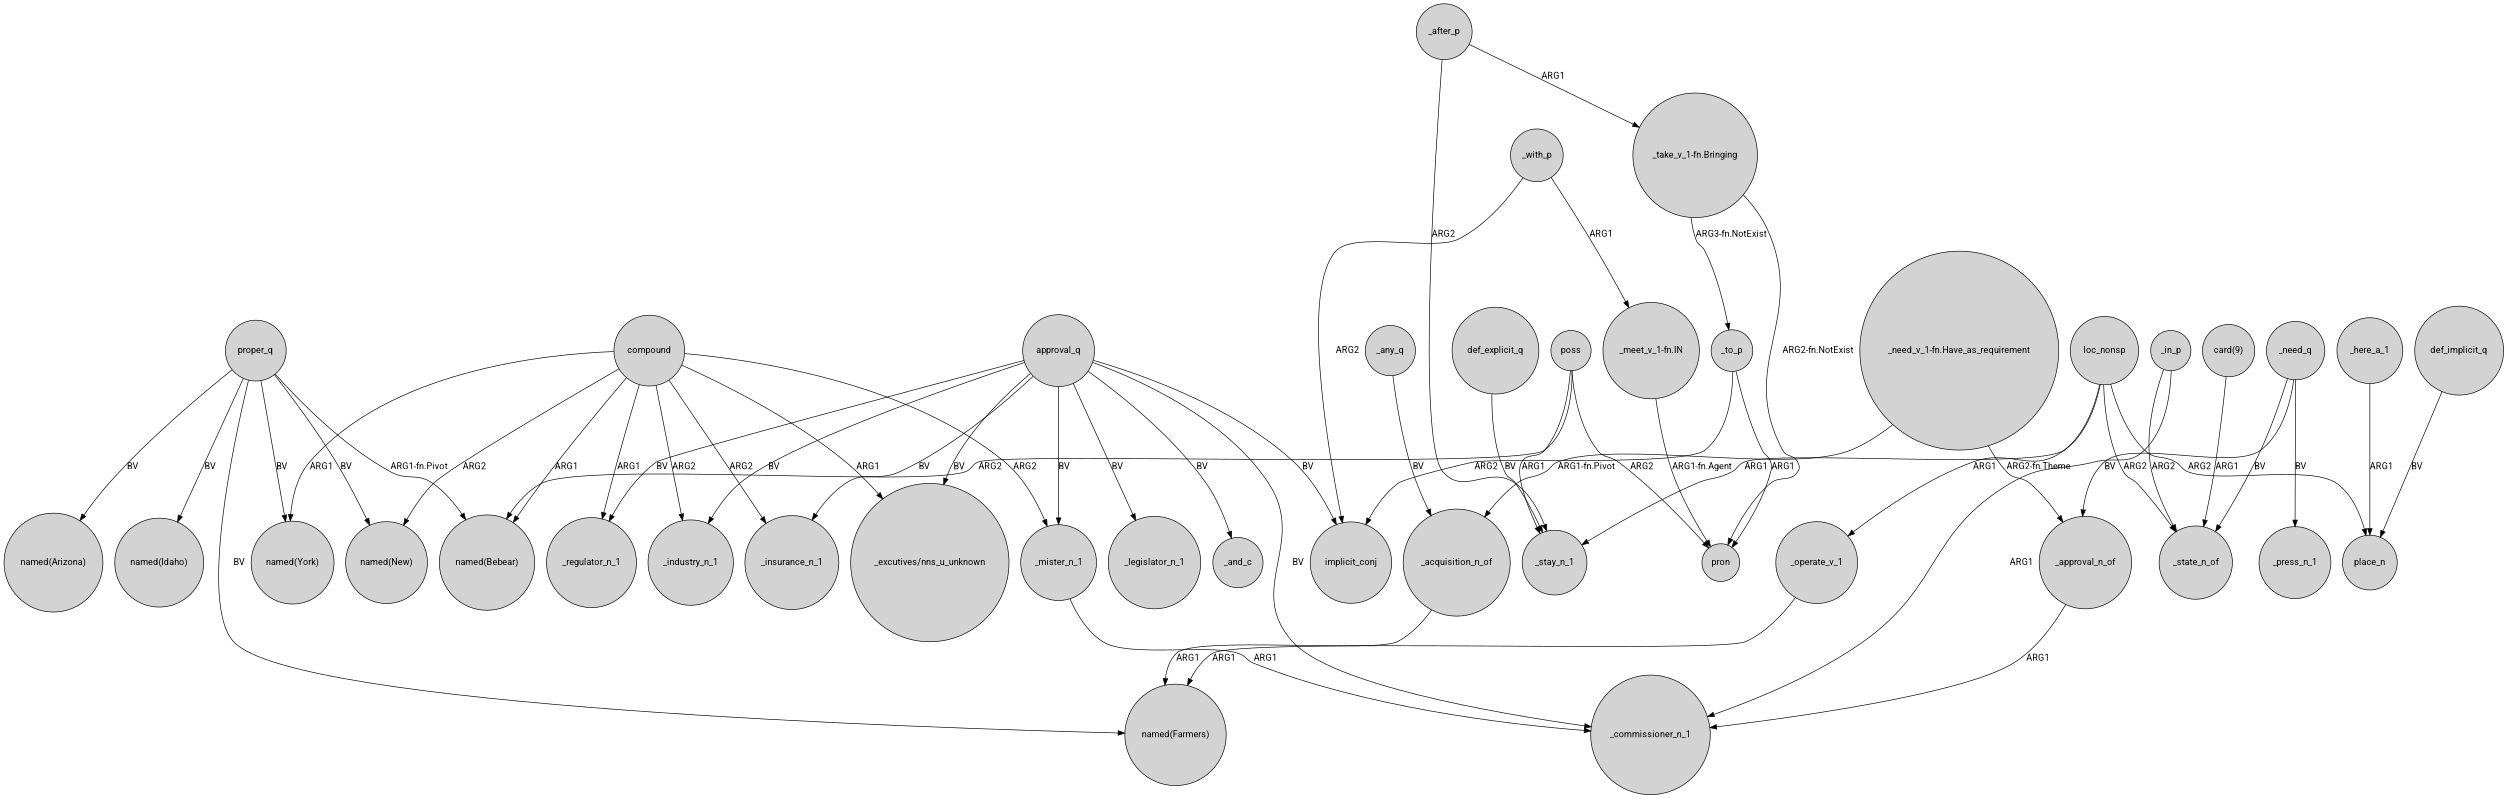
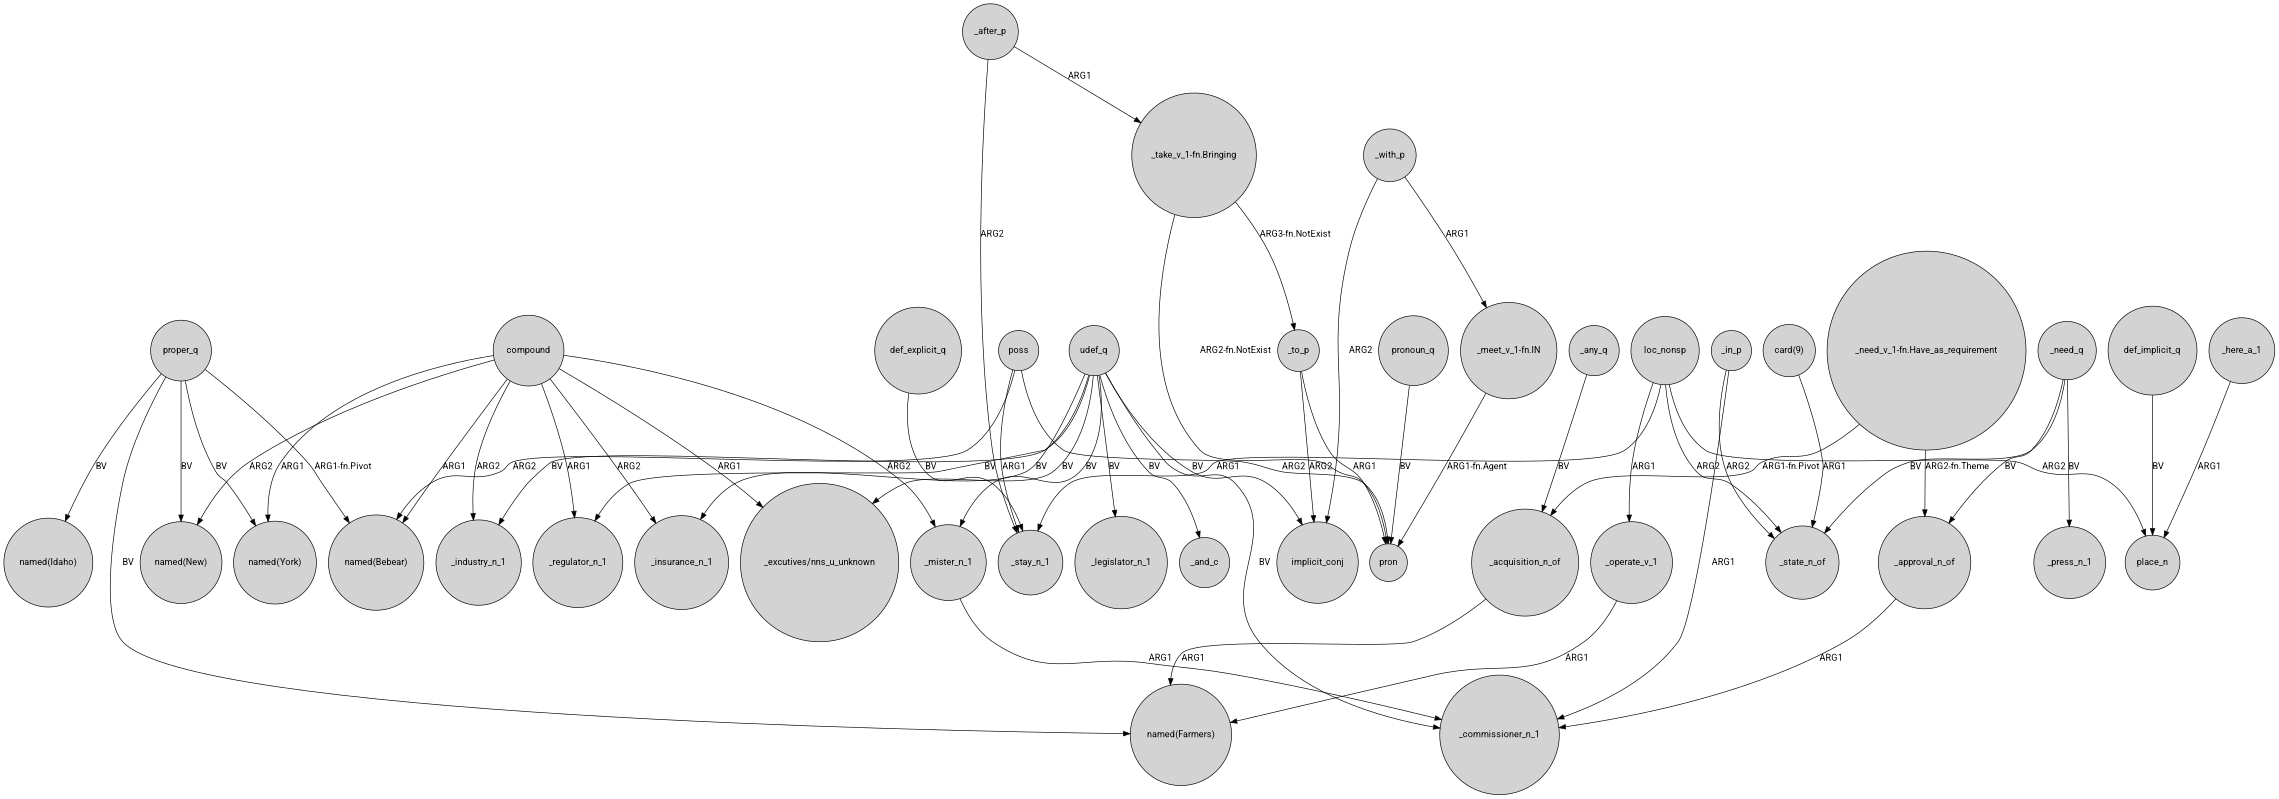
  digraph {
    fontname=Roboto
    node [fontname=Roboto shape=circle style=filled]
    edge [fontname=Roboto]
    _approval_n_of
    _commissioner_n_1
    proper_q
    "named(Idaho)"
    "named(Bebear)"
    "named(Farmers)"
    "named(New)"
    "named(York)"
-   "named(Arizona)"
    def_explicit_q
    _stay_n_1
    n12 [label=_need_q]
    _press_n_1
    _state_n_of
    compound
    _insurance_n_1
    _mister_n_1
    "_excutives/nns_u_unknown"
    _industry_n_1
    _regulator_n_1
    "card(9)"
    poss
    pron
    _here_a_1
    place_n
    _after_p
    "_take_v_1-fn.Bringing"
    _to_p
    implicit_conj
    loc_nonsp
    _operate_v_1
-   udef_q [label=approval_q]
+   udef_q
    _legislator_n_1
    _and_c
    def_implicit_q
    _acquisition_n_of
    _in_p
+   pronoun_q
    _any_q
    _with_p
    "_meet_v_1-fn.IN"
    "_need_v_1-fn.Have_as_requirement"
    _approval_n_of -> _commissioner_n_1 [label=ARG1]
    proper_q -> "named(Idaho)" [label=BV]
    proper_q -> "named(Bebear)" [label="ARG1-fn.Pivot"]
    proper_q -> "named(Farmers)" [label=BV]
    proper_q -> "named(New)" [label=BV]
    proper_q -> "named(York)" [label=BV]
-   proper_q -> "named(Arizona)" [label=BV]
    def_explicit_q -> _stay_n_1 [label=BV]
    n12 -> _approval_n_of [label=BV]
    n12 -> _press_n_1 [label=BV]
    n12 -> _state_n_of [label=BV]
    compound -> "named(Bebear)" [label=ARG1]
    compound -> "named(New)" [label=ARG2]
    compound -> "named(York)" [label=ARG1]
    compound -> _insurance_n_1 [label=ARG2]
    compound -> _mister_n_1 [label=ARG2]
    compound -> "_excutives/nns_u_unknown" [label=ARG1]
    compound -> _industry_n_1 [label=ARG2]
    compound -> _regulator_n_1 [label=ARG1]
    _mister_n_1 -> _commissioner_n_1 [label=ARG1]
    "card(9)" -> _state_n_of [label=ARG1]
    poss -> "named(Bebear)" [label=ARG2]
    poss -> _stay_n_1 [label=ARG1]
    poss -> pron [label=ARG2]
    _here_a_1 -> place_n [label=ARG1]
    _after_p -> _stay_n_1 [label=ARG2]
    _after_p -> "_take_v_1-fn.Bringing" [label=ARG1]
    "_take_v_1-fn.Bringing" -> pron [label="ARG2-fn.NotExist"]
    "_take_v_1-fn.Bringing" -> _to_p [label="ARG3-fn.NotExist"]
    _to_p -> pron [label=ARG1]
    _to_p -> implicit_conj [label=ARG2]
    loc_nonsp -> _stay_n_1 [label=ARG1]
    loc_nonsp -> _state_n_of [label=ARG2]
    loc_nonsp -> place_n [label=ARG2]
    loc_nonsp -> _operate_v_1 [label=ARG1]
    _operate_v_1 -> "named(Farmers)" [label=ARG1]
    udef_q -> _commissioner_n_1 [label=BV]
    udef_q -> _insurance_n_1 [label=BV]
    udef_q -> _mister_n_1 [label=BV]
    udef_q -> "_excutives/nns_u_unknown" [label=BV]
    udef_q -> _industry_n_1 [label=BV]
    udef_q -> _regulator_n_1 [label=BV]
    udef_q -> implicit_conj [label=BV]
    udef_q -> _legislator_n_1 [label=BV]
    udef_q -> _and_c [label=BV]
    def_implicit_q -> place_n [label=BV]
    _acquisition_n_of -> "named(Farmers)" [label=ARG1]
    _in_p -> _commissioner_n_1 [label=ARG1]
    _in_p -> _state_n_of [label=ARG2]
+   pronoun_q -> pron [label=BV]
    _any_q -> _acquisition_n_of [label=BV]
    _with_p -> implicit_conj [label=ARG2]
    _with_p -> "_meet_v_1-fn.IN" [label=ARG1]
    "_meet_v_1-fn.IN" -> pron [label="ARG1-fn.Agent"]
    "_need_v_1-fn.Have_as_requirement" -> _approval_n_of [label="ARG2-fn.Theme"]
    "_need_v_1-fn.Have_as_requirement" -> _acquisition_n_of [label="ARG1-fn.Pivot"]
  }
